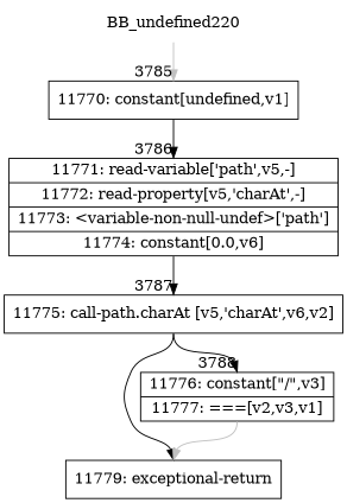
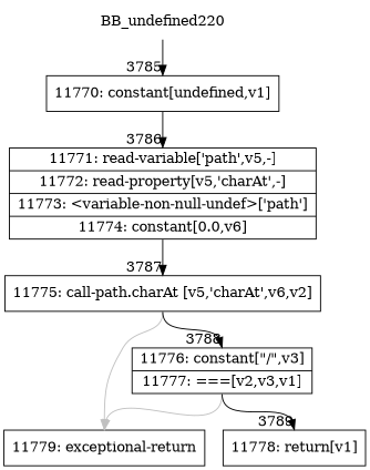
  digraph {
    rankdir=TD
    node [shape=record]
    edge [headport=n tailport=s]
    n1 [label=BB_undefined220 shape=none]
    n2 [label="{11770: constant[undefined,v1]}"]
    n3 [label="{11771: read-variable['path',v5,-]|11772: read-property[v5,'charAt',-]|11773: \<variable-non-null-undef\>['path']|11774: constant[0.0,v6]}"]
    n4 [label="{11775: call-path.charAt [v5,'charAt',v6,v2]}"]
    n5 [label="{11779: exceptional-return}"]
    n6 [label="{11776: constant[\"/\",v3]|11777: ===[v2,v3,v1]}"]
-   n1 -> n2 [headlabel="    3785" color=gray]
+   n7 [label="{11778: return[v1]}"]
+   n1 -> n2 [headlabel="    3785"]
    n2 -> n3 [headlabel="      3786"]
    n3 -> n4 [headlabel="      3787"]
-   n4 -> n5 [color=black]
+   n4 -> n5 [color=gray]
    n4 -> n6 [headlabel="      3788"]
    n6 -> n5 [color=gray]
+   n6 -> n7 [headlabel="      3789"]
  }
